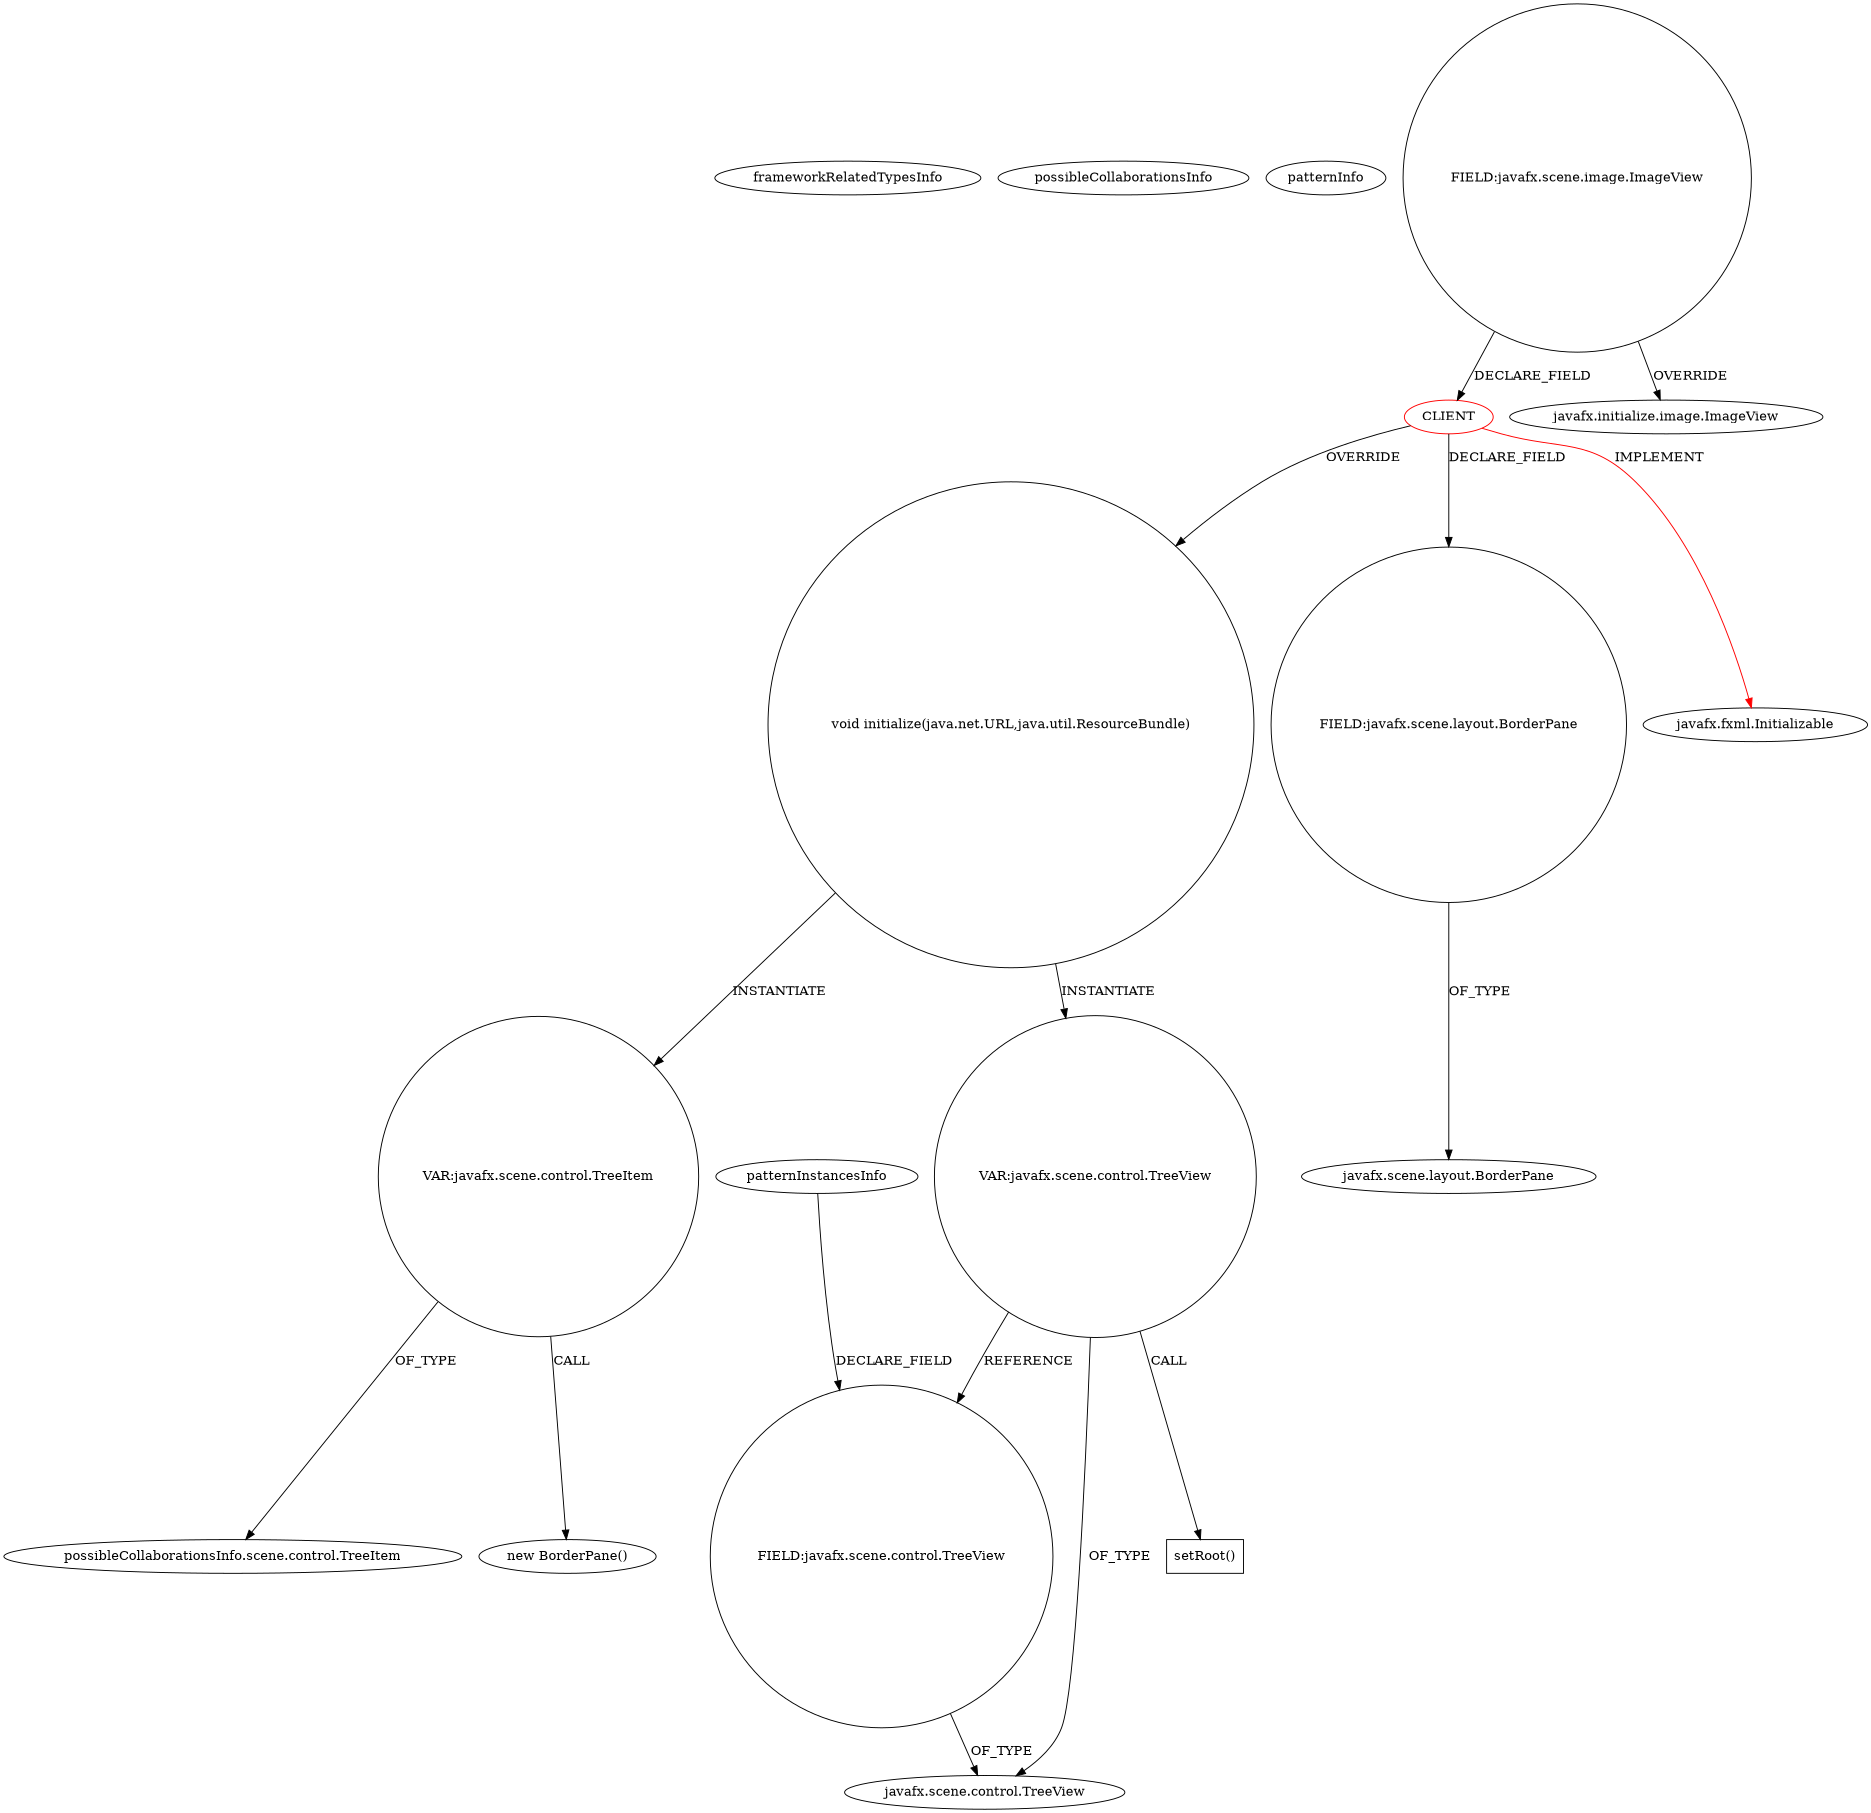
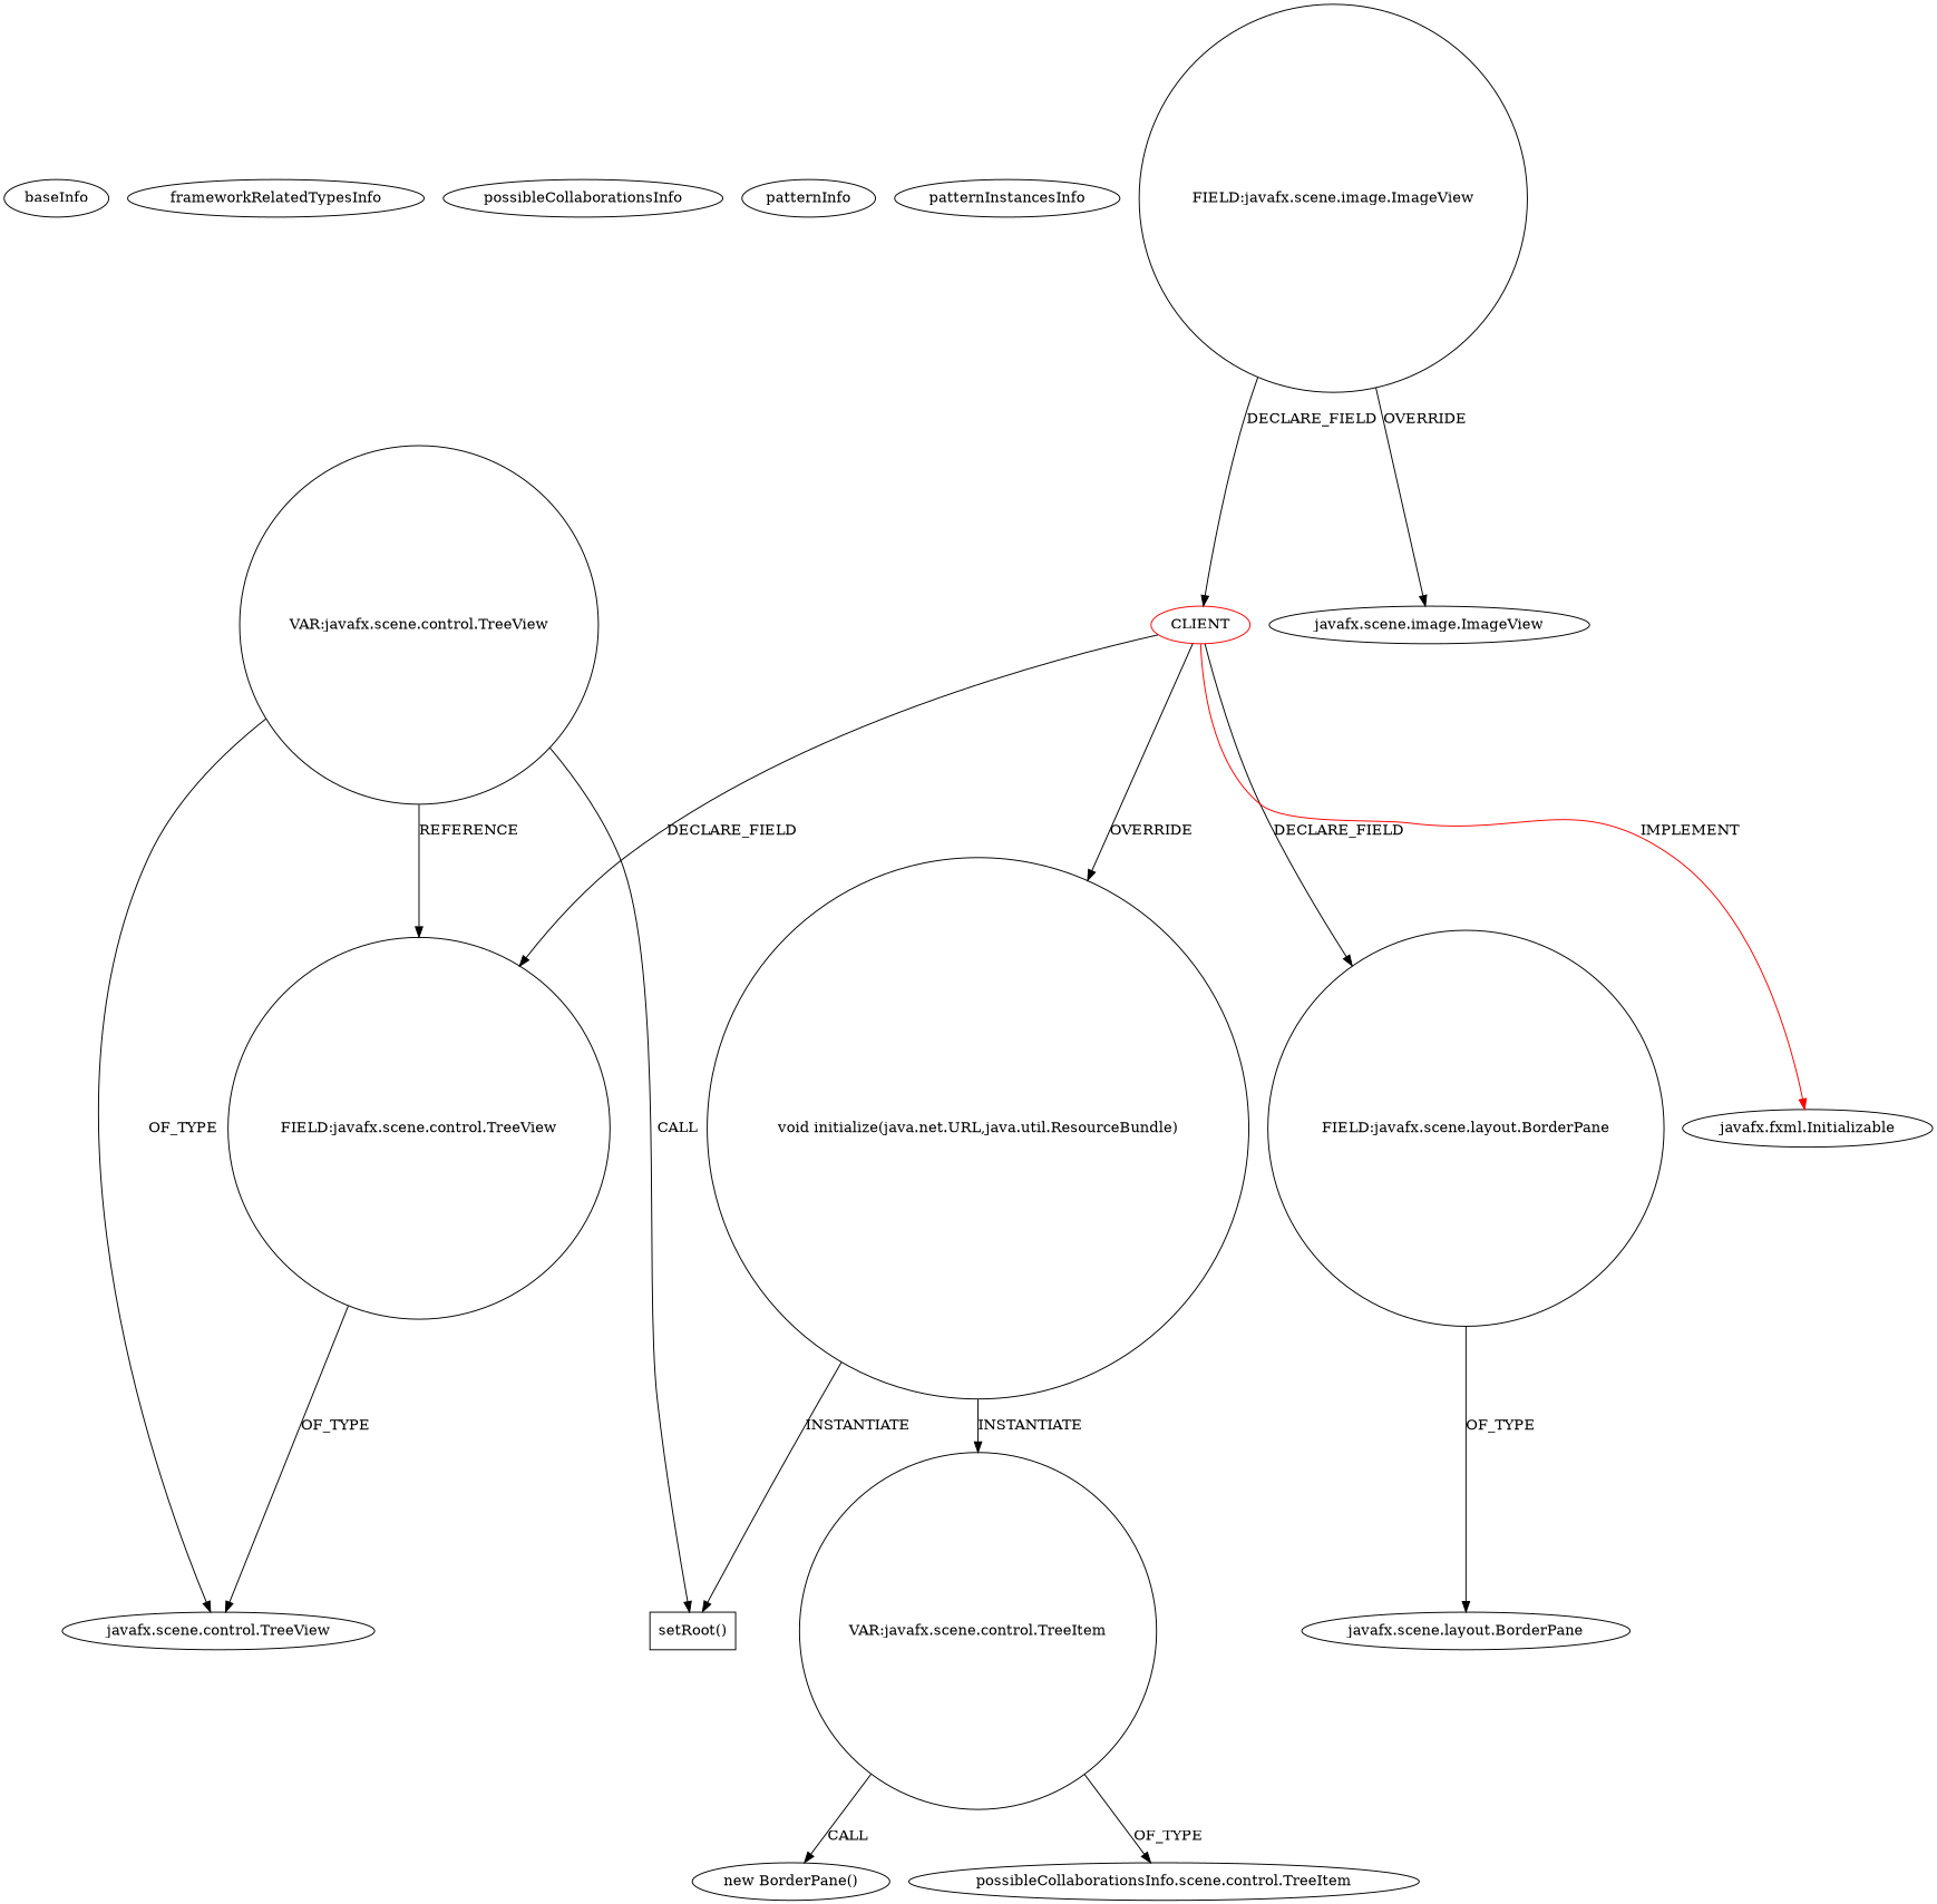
  digraph {
    node [isFrameworkType=false]
+   baseInfo [category=pattern graphId=2295 isAnonymous=false possibleRelation=false isFrameworkType=""]
    frameworkRelatedTypesInfo [0="javafx.fxml.Initializable" isFrameworkType=""]
    possibleCollaborationsInfo [isFrameworkType=""]
    patternInfo [frequency=2.0 patternRootClient=0 isFrameworkType=""]
    patternInstancesInfo [0="LichuanLu-ShunUI-FX~/LichuanLu-ShunUI-FX/ShunUI-FX-master/src/controllers/Controller.java~Controller~779" 1="coffemonster-KelvinDatuPogi~/coffemonster-KelvinDatuPogi/KelvinDatuPogi-master/src/application/main/FXMLDocumentController.java~FXMLDocumentController~2305" isFrameworkType=""]
    n6 [label="new BorderPane()" vertexType=CONSTRUCTOR_CALL]
    n7 [label="VAR:javafx.scene.control.TreeItem" shape=circle vertexType=VARIABLE_EXPRESION]
    n8 [label="possibleCollaborationsInfo.scene.control.TreeItem" vertexType=FRAMEWORK_CLASS_TYPE]
    n9 [label="void initialize(java.net.URL,java.util.ResourceBundle)" shape=circle vertexType=OVERRIDING_METHOD_DECLARATION]
    n10 [label="VAR:javafx.scene.control.TreeView" shape=circle vertexType=VARIABLE_EXPRESION]
    n11 [label="FIELD:javafx.scene.control.TreeView" shape=circle vertexType=FIELD_DECLARATION]
    n12 [label="javafx.scene.control.TreeView" vertexType=FRAMEWORK_CLASS_TYPE]
    n13 [label="setRoot()" shape=box vertexType=INSIDE_CALL]
    n14 [color=red label=CLIENT vertexType=ROOT_CLIENT_CLASS_DECLARATION]
    n15 [label="FIELD:javafx.scene.layout.BorderPane" shape=circle vertexType=FIELD_DECLARATION]
    n16 [label="javafx.fxml.Initializable" vertexType=FRAMEWORK_INTERFACE_TYPE]
    n17 [label="javafx.scene.layout.BorderPane" vertexType=FRAMEWORK_CLASS_TYPE]
    n18 [label="FIELD:javafx.scene.image.ImageView" shape=circle vertexType=FIELD_DECLARATION]
-   n19 [label="javafx.initialize.image.ImageView" vertexType=FRAMEWORK_CLASS_TYPE]
+   n19 [label="javafx.scene.image.ImageView" vertexType=FRAMEWORK_CLASS_TYPE]
    n7 -> n6 [label=CALL]
    n7 -> n8 [label=OF_TYPE]
    n9 -> n7 [label=INSTANTIATE]
-   n9 -> n10 [label=INSTANTIATE]
+   n9 -> n13 [label=INSTANTIATE]
    n10 -> n11 [label=REFERENCE]
    n10 -> n12 [label=OF_TYPE]
    n10 -> n13 [label=CALL]
    n11 -> n12 [label=OF_TYPE]
    n14 -> n9 [label=OVERRIDE]
-   patternInstancesInfo -> n11 [label=DECLARE_FIELD]
+   n14 -> n11 [label=DECLARE_FIELD]
    n14 -> n15 [label=DECLARE_FIELD]
    n14 -> n16 [color=red label=IMPLEMENT]
    n15 -> n17 [label=OF_TYPE]
    n18 -> n14 [label=DECLARE_FIELD]
    n18 -> n19 [label=OVERRIDE]
  }
